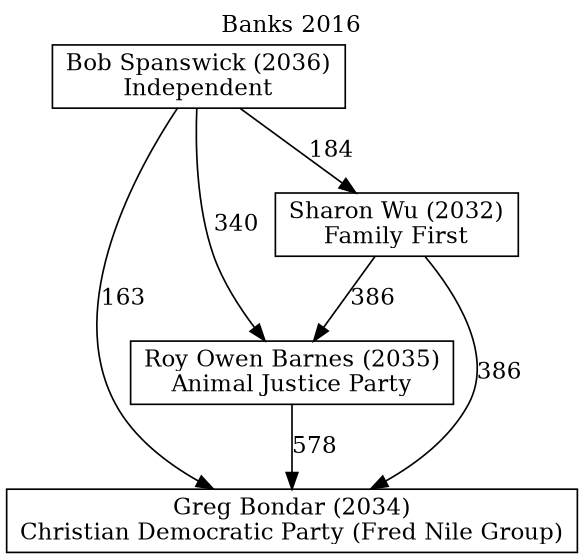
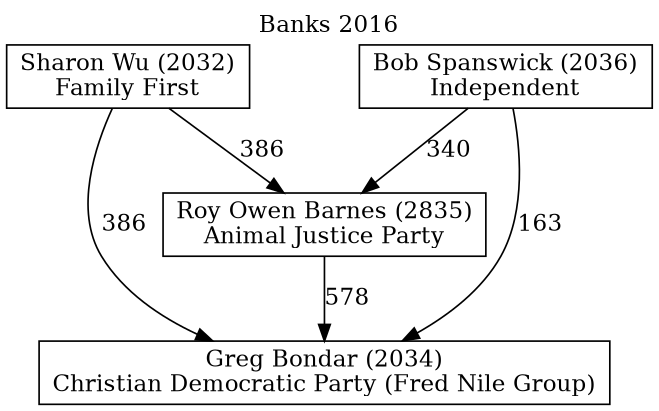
  digraph {
    label="Banks 2016"
    labelloc=t
    mclimit=2
    node [shape=box]
    n1 [label="Greg Bondar (2034)\nChristian Democratic Party (Fred Nile Group)"]
-   n2 [label="Roy Owen Barnes (2035)\nAnimal Justice Party"]
+   n2 [label="Roy Owen Barnes (2835)\nAnimal Justice Party"]
    n3 [label="Sharon Wu (2032)\nFamily First"]
    n4 [label="Bob Spanswick (2036)\nIndependent"]
    n2 -> n1 [label=578]
    n3 -> n1 [label=386]
    n3 -> n2 [label=386]
    n4 -> n1 [label=163]
    n4 -> n2 [label=340]
-   n4 -> n3 [label=184]
  }
